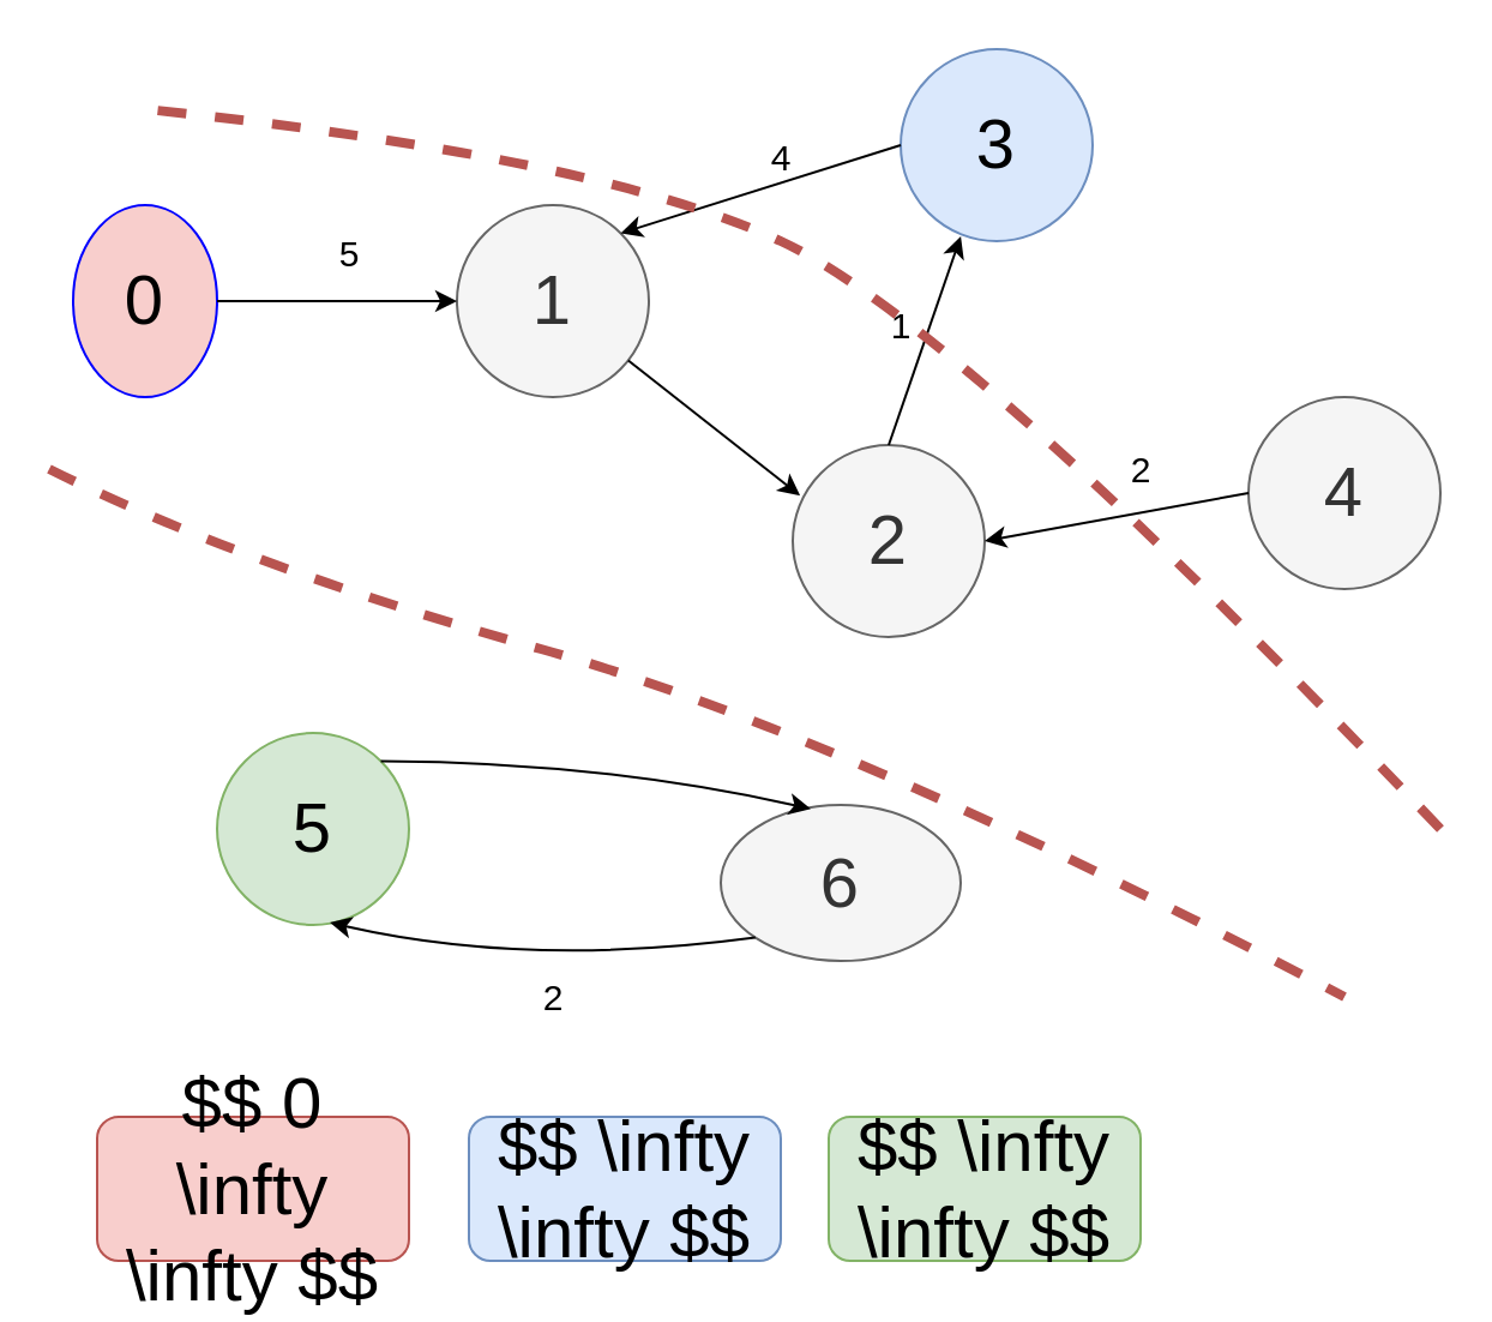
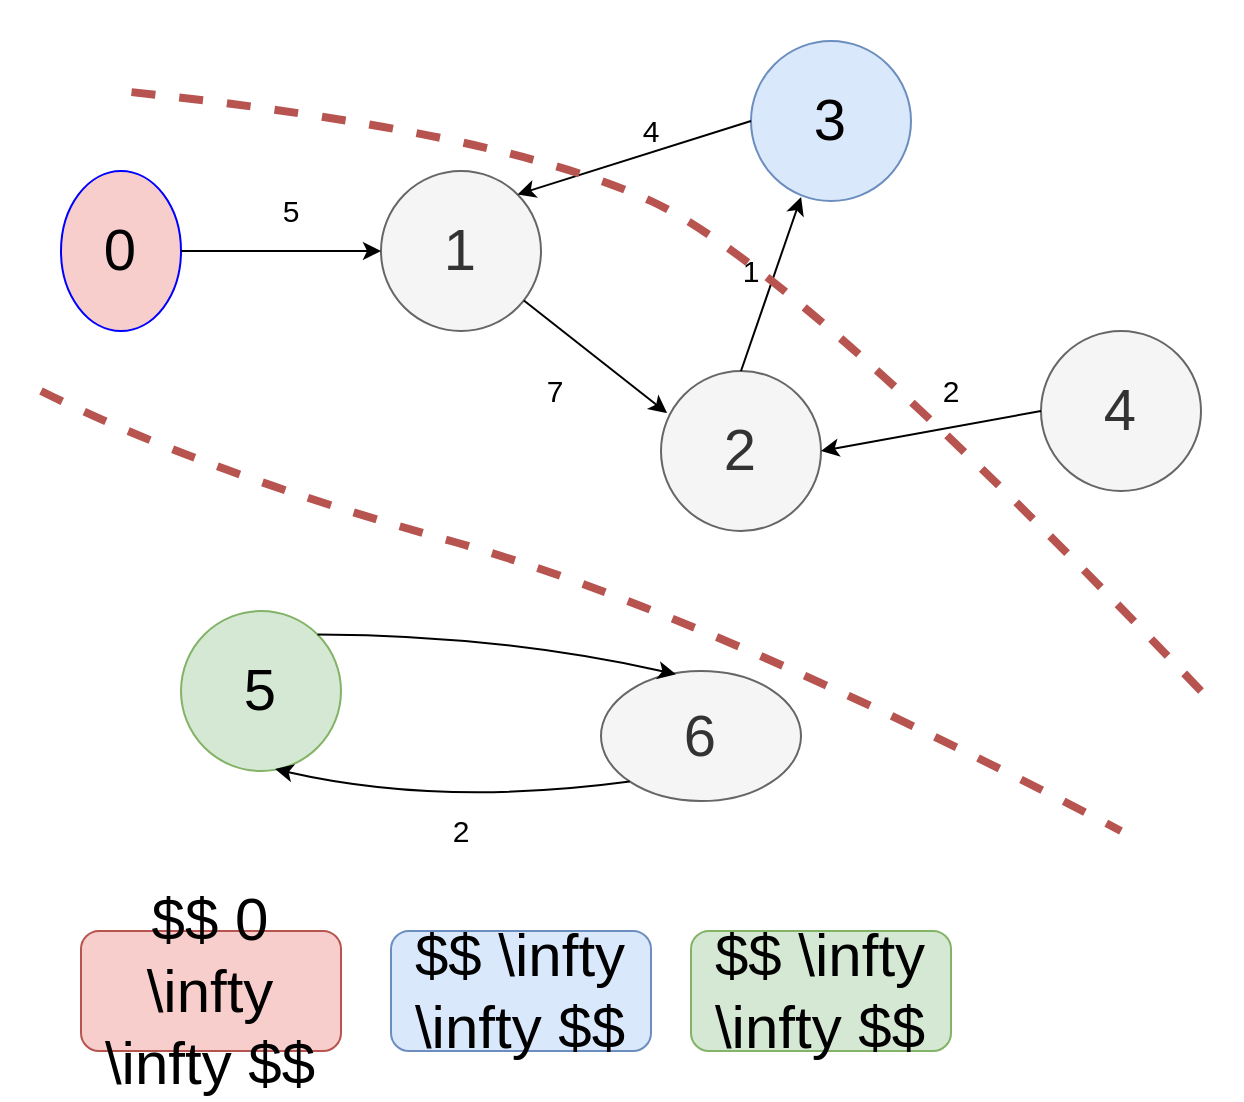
  <mxCell id="0" />
  <mxCell id="1" parent="0" />
  <mxCell id="2" value="6" style="ellipse;whiteSpace=wrap;html=1;aspect=fixed;fontSize=29;fillColor=#f5f5f5;strokeColor=#666666;fontColor=#333333;" vertex="1" parent="1"><mxGeometry x="300" y="335" width="100" height="65" as="geometry" /></mxCell>
  <mxCell id="3" value="5" style="ellipse;whiteSpace=wrap;html=1;aspect=fixed;fontSize=29;fillColor=#d5e8d4;strokeColor=#82b366;" vertex="1" parent="1"><mxGeometry x="90" y="305" width="80" height="80" as="geometry" /></mxCell>
  <mxCell id="4" value="4" style="ellipse;whiteSpace=wrap;html=1;aspect=fixed;fontSize=29;fillColor=#f5f5f5;strokeColor=#666666;fontColor=#333333;" vertex="1" parent="1"><mxGeometry x="520" y="165" width="80" height="80" as="geometry" /></mxCell>
  <mxCell id="5" value="3" style="ellipse;whiteSpace=wrap;html=1;aspect=fixed;fontSize=29;fillColor=#dae8fc;strokeColor=#6c8ebf;" vertex="1" parent="1"><mxGeometry x="375" y="20" width="80" height="80" as="geometry" /></mxCell>
  <mxCell id="6" value="2" style="ellipse;whiteSpace=wrap;html=1;aspect=fixed;fontSize=29;fillColor=#f5f5f5;strokeColor=#666666;fontColor=#333333;" vertex="1" parent="1"><mxGeometry x="330" y="185" width="80" height="80" as="geometry" /></mxCell>
  <mxCell id="7" value="1" style="ellipse;whiteSpace=wrap;html=1;aspect=fixed;fontSize=29;fillColor=#f5f5f5;strokeColor=#666666;fontColor=#333333;" vertex="1" parent="1"><mxGeometry x="190" y="85" width="80" height="80" as="geometry" /></mxCell>
  <mxCell id="8" value="0" style="ellipse;whiteSpace=wrap;html=1;aspect=fixed;fontSize=29;fillColor=#f8cecc;strokeColor=#0000FF;" vertex="1" parent="1"><mxGeometry x="30" y="85" width="60" height="80" as="geometry" /></mxCell>
  <mxCell id="9" value="" style="endArrow=classic;html=1;fontSize=29;entryX=0;entryY=0.5;entryDx=0;entryDy=0;exitX=1;exitY=0.5;exitDx=0;exitDy=0;" edge="1" parent="1" source="8" target="7"><mxGeometry width="50" height="50" relative="1" as="geometry"><mxPoint x="80" y="255" as="sourcePoint" /><mxPoint x="130" y="205" as="targetPoint" /></mxGeometry></mxCell>
  <mxCell id="10" value="" style="endArrow=classic;html=1;fontSize=29;entryX=0.038;entryY=0.263;entryDx=0;entryDy=0;entryPerimeter=0;" edge="1" parent="1" source="7" target="6"><mxGeometry width="50" height="50" relative="1" as="geometry"><mxPoint x="230" y="265" as="sourcePoint" /><mxPoint x="280" y="215" as="targetPoint" /></mxGeometry></mxCell>
  <mxCell id="11" value="" style="endArrow=classic;html=1;fontSize=29;exitX=0;exitY=0.5;exitDx=0;exitDy=0;entryX=1;entryY=0;entryDx=0;entryDy=0;" edge="1" parent="1" source="5" target="7"><mxGeometry width="50" height="50" relative="1" as="geometry"><mxPoint x="300" y="105" as="sourcePoint" /><mxPoint x="350" y="55" as="targetPoint" /></mxGeometry></mxCell>
  <mxCell id="12" value="" style="endArrow=classic;html=1;fontSize=29;exitX=0.5;exitY=0;exitDx=0;exitDy=0;entryX=0.313;entryY=0.975;entryDx=0;entryDy=0;entryPerimeter=0;" edge="1" parent="1" source="6" target="5"><mxGeometry width="50" height="50" relative="1" as="geometry"><mxPoint x="450" y="195" as="sourcePoint" /><mxPoint x="500" y="145" as="targetPoint" /></mxGeometry></mxCell>
  <mxCell id="13" value="" style="endArrow=classic;html=1;fontSize=29;exitX=0;exitY=0.5;exitDx=0;exitDy=0;entryX=1;entryY=0.5;entryDx=0;entryDy=0;" edge="1" parent="1" source="4" target="6"><mxGeometry width="50" height="50" relative="1" as="geometry"><mxPoint x="580" y="315" as="sourcePoint" /><mxPoint x="630" y="265" as="targetPoint" /></mxGeometry></mxCell>
  <mxCell id="14" value="" style="endArrow=classic;html=1;fontSize=29;entryX=0.375;entryY=0.025;entryDx=0;entryDy=0;entryPerimeter=0;exitX=1;exitY=0;exitDx=0;exitDy=0;curved=1;" edge="1" parent="1" source="3" target="2"><mxGeometry width="50" height="50" relative="1" as="geometry"><mxPoint x="180" y="315" as="sourcePoint" /><mxPoint x="230" y="265" as="targetPoint" /><Array as="points"><mxPoint x="250" y="317" /></Array></mxGeometry></mxCell>
  <mxCell id="15" value="" style="endArrow=classic;html=1;fontSize=29;exitX=0;exitY=1;exitDx=0;exitDy=0;entryX=0.588;entryY=0.988;entryDx=0;entryDy=0;entryPerimeter=0;curved=1;" edge="1" parent="1" source="2" target="3"><mxGeometry width="50" height="50" relative="1" as="geometry"><mxPoint x="200" y="495" as="sourcePoint" /><mxPoint x="250" y="445" as="targetPoint" /><Array as="points"><mxPoint x="220" y="403" /></Array></mxGeometry></mxCell>
  <mxCell id="16" value="5" style="text;html=1;align=center;verticalAlign=middle;resizable=0;points=[];autosize=1;fontSize=15;" vertex="1" parent="1"><mxGeometry x="135" y="95" width="20" height="20" as="geometry" /></mxCell>
  <mxCell id="17" value="4" style="text;html=1;align=center;verticalAlign=middle;resizable=0;points=[];autosize=1;fontSize=15;" vertex="1" parent="1"><mxGeometry x="315" y="55" width="20" height="20" as="geometry" /></mxCell>
  <mxCell id="18" value="1" style="text;html=1;align=center;verticalAlign=middle;resizable=0;points=[];autosize=1;fontSize=15;" vertex="1" parent="1"><mxGeometry x="365" y="125" width="20" height="20" as="geometry" /></mxCell>
+ <mxCell id="19" value="7" style="text;html=1;align=center;verticalAlign=middle;resizable=0;points=[];autosize=1;fontSize=15;" vertex="1" parent="1"><mxGeometry x="267" y="185" width="20" height="20" as="geometry" /></mxCell>
  <mxCell id="20" value="2" style="text;html=1;align=center;verticalAlign=middle;resizable=0;points=[];autosize=1;fontSize=15;" vertex="1" parent="1"><mxGeometry x="465" y="185" width="20" height="20" as="geometry" /></mxCell>
  <mxCell id="21" value="2" style="text;html=1;align=center;verticalAlign=middle;resizable=0;points=[];autosize=1;fontSize=15;" vertex="1" parent="1"><mxGeometry x="220" y="405" width="20" height="20" as="geometry" /></mxCell>
  <mxCell id="22" value="" style="endArrow=none;dashed=1;html=1;fontSize=15;curved=1;fillColor=#f8cecc;strokeColor=#b85450;strokeWidth=4;" edge="1" parent="1"><mxGeometry width="50" height="50" relative="1" as="geometry"><mxPoint x="600" y="345" as="sourcePoint" /><mxPoint x="60" y="45" as="targetPoint" /><Array as="points"><mxPoint x="400" y="135" /><mxPoint x="250" y="65" /></Array></mxGeometry></mxCell>
  <mxCell id="23" value="" style="endArrow=none;dashed=1;html=1;fontSize=15;curved=1;fillColor=#f8cecc;strokeColor=#b85450;strokeWidth=4;" edge="1" parent="1"><mxGeometry width="50" height="50" relative="1" as="geometry"><mxPoint x="20" y="195" as="sourcePoint" /><mxPoint x="560" y="415" as="targetPoint" /><Array as="points"><mxPoint x="100" y="235" /><mxPoint x="350" y="305" /></Array></mxGeometry></mxCell>
  <mxCell id="24" value="$$ 0 \infty \infty $$" style="rounded=1;whiteSpace=wrap;html=1;strokeColor=#b85450;fontSize=30;fillColor=#f8cecc;" vertex="1" parent="1"><mxGeometry x="40" y="465" width="130" height="60" as="geometry" /></mxCell>
  <mxCell id="25" value="$$ \infty \infty $$" style="rounded=1;whiteSpace=wrap;html=1;strokeColor=#6c8ebf;fontSize=30;fillColor=#dae8fc;" vertex="1" parent="1"><mxGeometry x="195" y="465" width="130" height="60" as="geometry" /></mxCell>
  <mxCell id="26" value="$$ \infty \infty $$" style="rounded=1;whiteSpace=wrap;html=1;strokeColor=#82b366;fontSize=30;fillColor=#d5e8d4;" vertex="1" parent="1"><mxGeometry x="345" y="465" width="130" height="60" as="geometry" /></mxCell>
